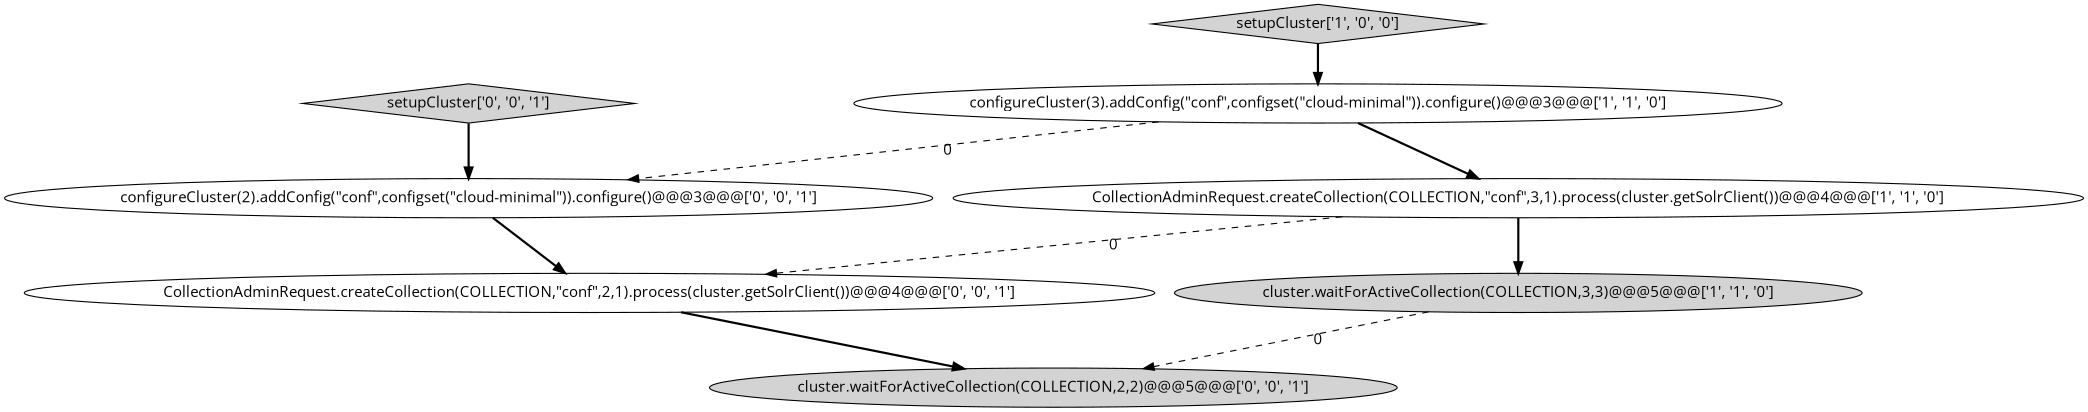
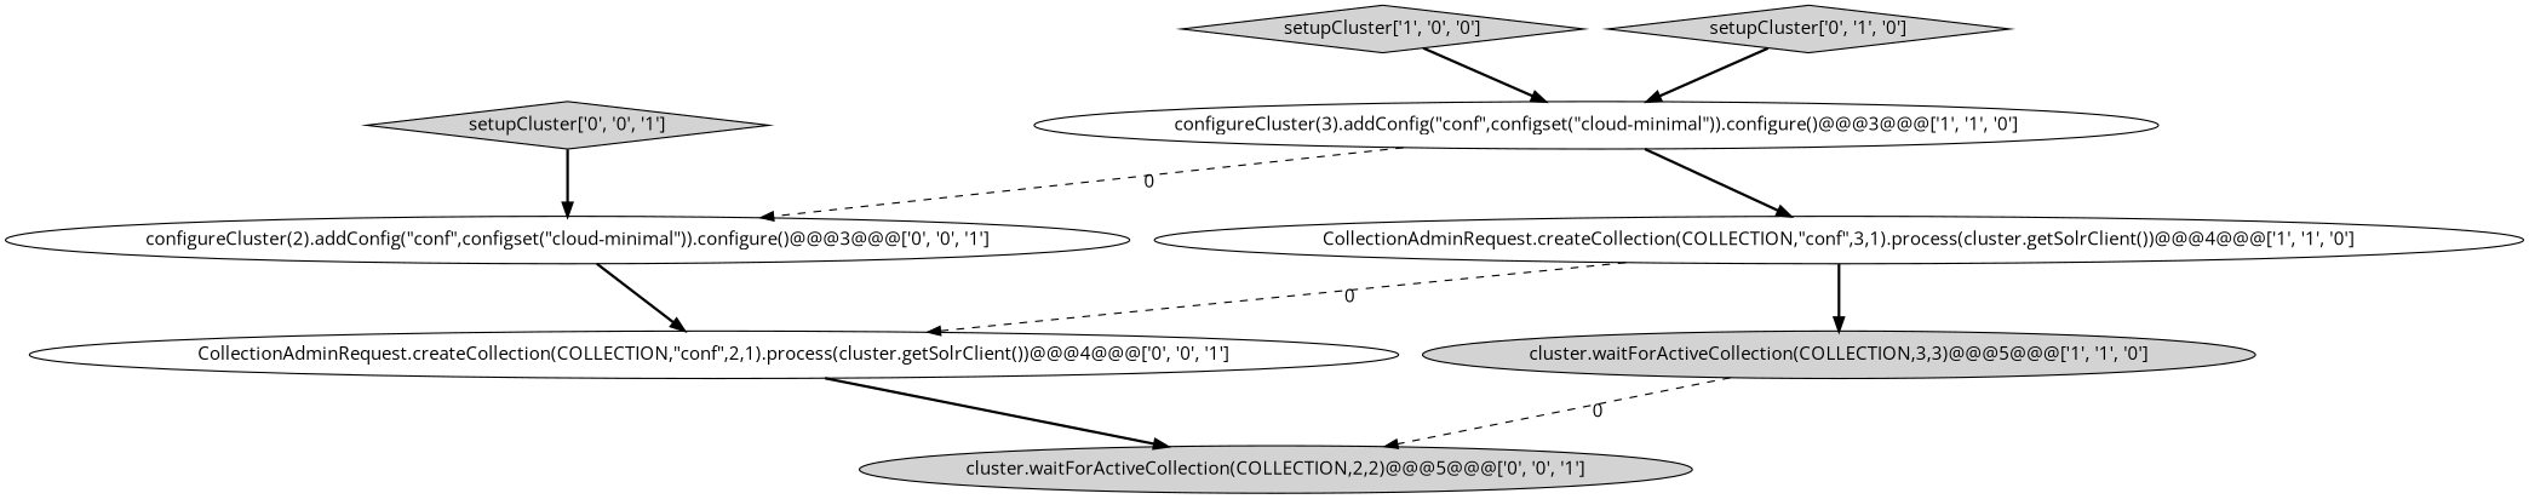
  digraph {
    fontname="Open Sans"
    node [fillcolor=lightgray shape=ellipse style=filled fontname="Open Sans"]
    edge [style=bold fontname="Open Sans"]
    n1 [label="setupCluster['1', '0', '0']" shape=diamond]
    n2 [fillcolor=white label="configureCluster(3).addConfig(\"conf\",configset(\"cloud-minimal\")).configure()@@@3@@@['1', '1', '0']"]
    n3 [label="cluster.waitForActiveCollection(COLLECTION,2,2)@@@5@@@['0', '0', '1']"]
    n4 [fillcolor=white label="configureCluster(2).addConfig(\"conf\",configset(\"cloud-minimal\")).configure()@@@3@@@['0', '0', '1']"]
    n5 [fillcolor=white label="CollectionAdminRequest.createCollection(COLLECTION,\"conf\",2,1).process(cluster.getSolrClient())@@@4@@@['0', '0', '1']"]
    n6 [label="setupCluster['0', '0', '1']" shape=diamond]
+   n7 [label="setupCluster['0', '1', '0']" shape=diamond]
    n8 [fillcolor=white label="CollectionAdminRequest.createCollection(COLLECTION,\"conf\",3,1).process(cluster.getSolrClient())@@@4@@@['1', '1', '0']"]
    n9 [label="cluster.waitForActiveCollection(COLLECTION,3,3)@@@5@@@['1', '1', '0']"]
    n1 -> n2
    n2 -> n4 [label=0 style=dashed]
    n2 -> n8
    n4 -> n5
    n5 -> n3
    n6 -> n4
+   n7 -> n2
    n8 -> n5 [label=0 style=dashed]
    n8 -> n9
    n9 -> n3 [label=0 style=dashed]
  }
